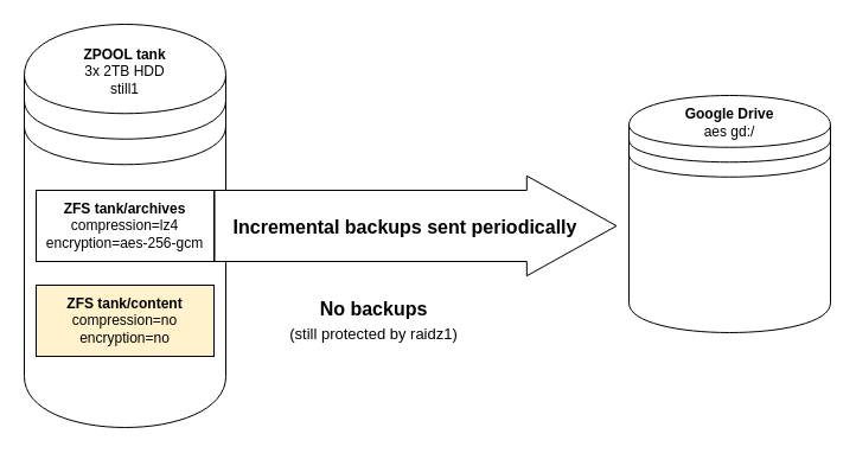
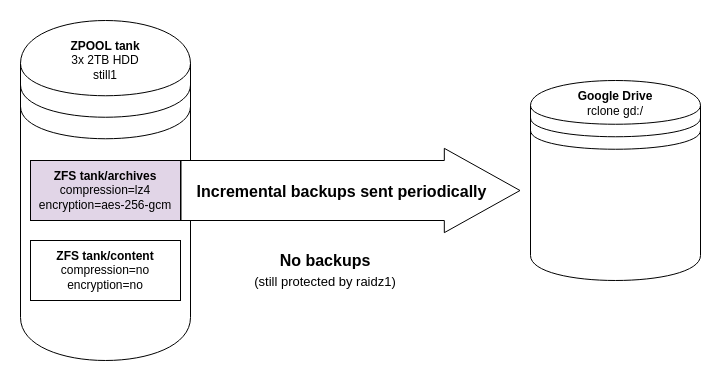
  <mxCell id="0" />
  <mxCell id="1" parent="0" />
  <mxCell id="2" value="" style="shape=datastore;whiteSpace=wrap;html=1;verticalAlign=top;horizontal=1;align=center;" parent="1" vertex="1"><mxGeometry x="530" y="80" width="170" height="200" as="geometry" /></mxCell>
  <mxCell id="3" value="" style="shape=datastore;whiteSpace=wrap;html=1;verticalAlign=top;horizontal=1;align=center;" parent="1" vertex="1"><mxGeometry x="20" y="20" width="170" height="340" as="geometry" /></mxCell>
- <mxCell id="4" value="&lt;b&gt;ZFS tank/content&lt;/b&gt;&lt;br&gt;compression=no&lt;br&gt;encryption=no" style="rounded=0;whiteSpace=wrap;html=1;fillColor=#fff2cc;" parent="1" vertex="1"><mxGeometry x="30" y="240" width="150" height="60" as="geometry" /></mxCell>
+ <mxCell id="4" value="&lt;b&gt;ZFS tank/content&lt;/b&gt;&lt;br&gt;compression=no&lt;br&gt;encryption=no" style="rounded=0;whiteSpace=wrap;html=1;" parent="1" vertex="1"><mxGeometry x="30" y="240" width="150" height="60" as="geometry" /></mxCell>
  <mxCell id="5" value="&lt;b&gt;ZPOOL tank&lt;br&gt;&lt;/b&gt;3x 2TB HDD&lt;br&gt;still1" style="rounded=0;whiteSpace=wrap;html=1;align=center;fillColor=none;strokeColor=none;" parent="1" vertex="1"><mxGeometry x="40" y="30" width="130" height="60" as="geometry" /></mxCell>
- <mxCell id="6" value="&lt;b&gt;Google Drive&lt;br&gt;&lt;/b&gt;aes gd:/" style="rounded=0;whiteSpace=wrap;html=1;align=center;fillColor=none;strokeColor=none;" parent="1" vertex="1"><mxGeometry x="550" y="73" width="130" height="60" as="geometry" /></mxCell>
+ <mxCell id="6" value="&lt;b&gt;Google Drive&lt;br&gt;&lt;/b&gt;rclone gd:/" style="rounded=0;whiteSpace=wrap;html=1;align=center;fillColor=none;strokeColor=none;" parent="1" vertex="1"><mxGeometry x="550" y="73" width="130" height="60" as="geometry" /></mxCell>
  <mxCell id="7" value="" style="shape=flexArrow;endArrow=classic;html=1;fontSize=11;exitX=1;exitY=0.5;exitDx=0;exitDy=0;endWidth=23.333;endSize=24.892;width=60;fillColor=#ffffff;" parent="1" source="10" edge="1"><mxGeometry width="50" height="50" relative="1" as="geometry"><mxPoint x="320" y="250" as="sourcePoint" /><mxPoint x="520" y="190" as="targetPoint" /></mxGeometry></mxCell>
  <mxCell id="8" value="Incremental backups sent periodically" style="edgeLabel;html=1;align=center;verticalAlign=middle;resizable=0;points=[];fontSize=16;fontStyle=1" parent="7" vertex="1" connectable="0"><mxGeometry x="-0.199" y="8" relative="1" as="geometry"><mxPoint x="24.17" y="8" as="offset" /></mxGeometry></mxCell>
- <mxCell id="9" value="&lt;b&gt;No backups&lt;br&gt;&lt;/b&gt;&lt;font style=&quot;font-size: 13px&quot;&gt;(still protected by raidz1)&lt;/font&gt;" style="text;html=1;strokeColor=none;fillColor=none;align=center;verticalAlign=middle;whiteSpace=wrap;rounded=0;fontSize=16;opacity=20;" parent="1" vertex="1"><mxGeometry x="240" y="250" width="150" height="40" as="geometry" /></mxCell>
- <mxCell id="10" value="&lt;b&gt;ZFS tank/archives&lt;br&gt;&lt;/b&gt;compression=lz4&lt;br&gt;encryption=aes-256-gcm" style="rounded=0;whiteSpace=wrap;html=1;" parent="1" vertex="1"><mxGeometry x="30" y="160" width="150" height="60" as="geometry" /></mxCell>
+ <mxCell id="9" value="&lt;b&gt;No backups&lt;br&gt;&lt;/b&gt;&lt;font style=&quot;font-size: 13px&quot;&gt;(still protected by raidz1)&lt;/font&gt;" style="text;html=1;strokeColor=none;fillColor=none;align=center;verticalAlign=middle;whiteSpace=wrap;rounded=0;fontSize=16;opacity=20;" parent="1" vertex="1"><mxGeometry x="250" y="250" width="150" height="40" as="geometry" /></mxCell>
+ <mxCell id="10" value="&lt;b&gt;ZFS tank/archives&lt;br&gt;&lt;/b&gt;compression=lz4&lt;br&gt;encryption=aes-256-gcm" style="rounded=0;whiteSpace=wrap;html=1;fillColor=#e1d5e7;" parent="1" vertex="1"><mxGeometry x="30" y="160" width="150" height="60" as="geometry" /></mxCell>
